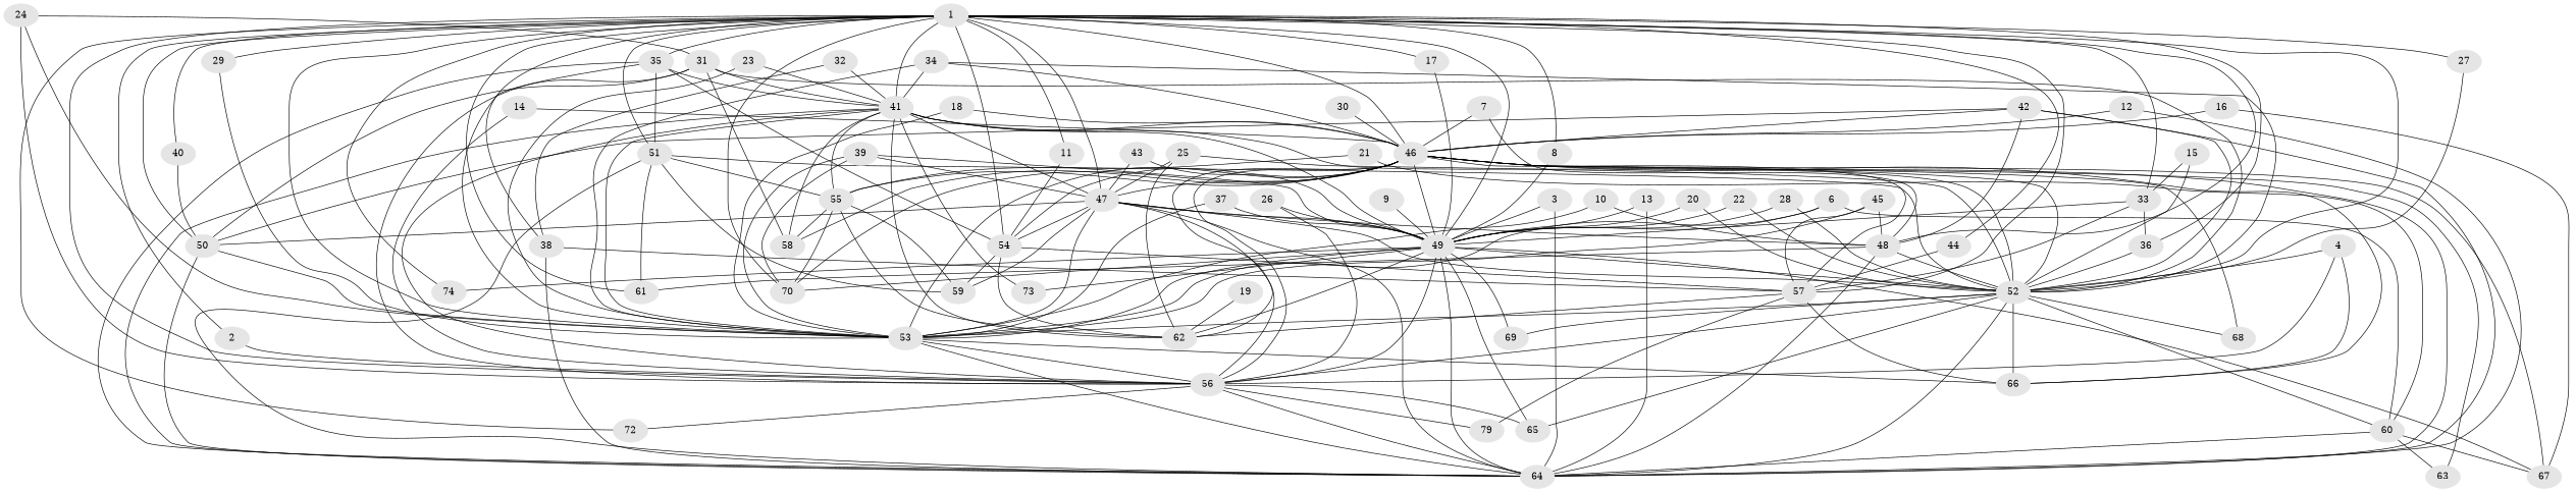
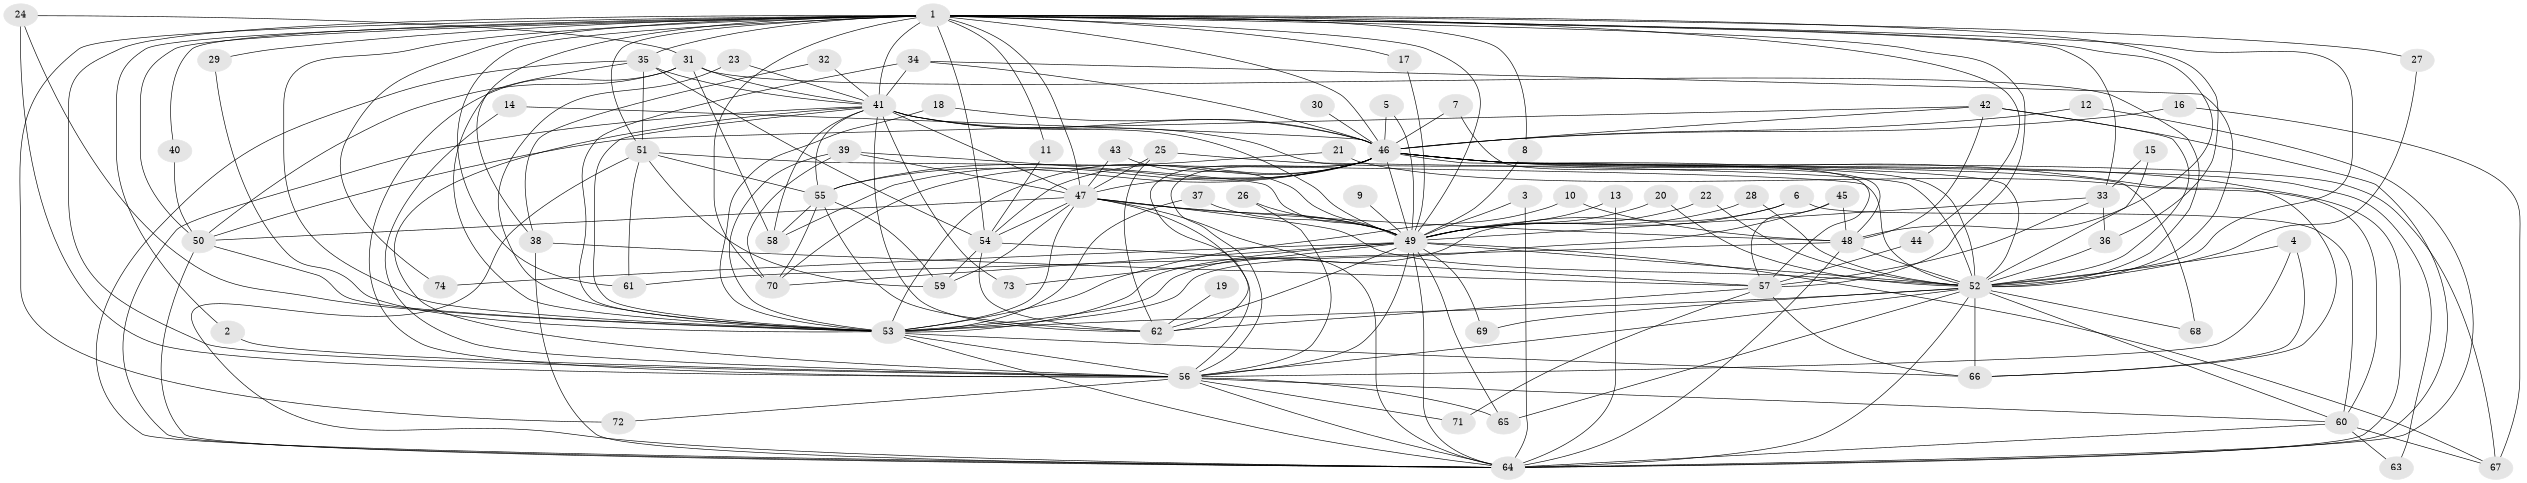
  graph {
    node [color=gray90 style=filled]
    edge [weight=1.0]
    1
    2
    8
    11
    17
    27
    29
    33
    35
    36
    38
    40
    41
    44
    46
    47
    48
    49
    50
    51
    52
    53
    56
    57
    61
    70
    72
    74
    54
    64
    62
    55
    58
    73
    66
    67
    63
    68
    59
    65
    69
    60
-   71 [label=79]
+   71
    3
    4
+   5
    6
    7
    9
    10
    12
    13
    14
    15
    16
    18
    19
    20
    21
    22
    23
    24
    31
    25
    26
    28
    30
    32
    34
    37
    39
    42
    43
    45
    1 -- 2
    1 -- 8
    1 -- 11
    1 -- 17
    1 -- 27
    1 -- 29
    1 -- 33
    1 -- 35 [weight=2.0]
    1 -- 36
    1 -- 38
    1 -- 40
    1 -- 41 [weight=2.0]
    1 -- 44
    1 -- 46 [weight=3.0]
    1 -- 47 [weight=2.0]
    1 -- 48
    1 -- 49 [weight=2.0]
    1 -- 50 [weight=3.0]
    1 -- 51
    1 -- 52 [weight=3.0]
    1 -- 53 [weight=2.0]
    1 -- 56 [weight=4.0]
    1 -- 57 [weight=2.0]
    1 -- 61
    1 -- 70
    1 -- 72
    1 -- 74
    1 -- 54 [weight=2.0]
    2 -- 56
    8 -- 49
    11 -- 54
    17 -- 49
    27 -- 52
    29 -- 53
    33 -- 36
    33 -- 49
    33 -- 57
    35 -- 41
    35 -- 51
    35 -- 53
    35 -- 54
    35 -- 64
    36 -- 52
    38 -- 57
    38 -- 64
    40 -- 50
    41 -- 46 [weight=2.0]
    41 -- 47
    41 -- 49 [weight=2.0]
    41 -- 52
    41 -- 53
    41 -- 56 [weight=2.0]
    41 -- 64
    41 -- 62
    41 -- 55
    41 -- 58
    41 -- 73
    44 -- 57
    46 -- 47
    46 -- 49 [weight=3.0]
    46 -- 52
    46 -- 53
    46 -- 56 [weight=2.0]
    46 -- 57 [weight=2.0]
    46 -- 70
    46 -- 54
    46 -- 64
    46 -- 62
    46 -- 55
    46 -- 58 [weight=2.0]
    46 -- 66
    46 -- 67 [weight=3.0]
    46 -- 63
    46 -- 68
    47 -- 48
    47 -- 49 [weight=2.0]
    47 -- 50
    47 -- 52
    47 -- 53 [weight=2.0]
    47 -- 56
    47 -- 54
    47 -- 64
    47 -- 59
    48 -- 52
    48 -- 61
    48 -- 64
    49 -- 52
    49 -- 53
    49 -- 56
    49 -- 70
    49 -- 74
    49 -- 64
    49 -- 62
    49 -- 73
    49 -- 67
    49 -- 65
    49 -- 69
    50 -- 53
    50 -- 64
    51 -- 52
    51 -- 61
    51 -- 64
    51 -- 55
    51 -- 59
    52 -- 53
    52 -- 56 [weight=2.0]
    52 -- 64 [weight=2.0]
    52 -- 66
    52 -- 68
    52 -- 65
    52 -- 69
    52 -- 60
    53 -- 56
    53 -- 64 [weight=2.0]
    53 -- 66
    56 -- 72
    56 -- 64
    56 -- 65
+   56 -- 60
    56 -- 71
    57 -- 62
    57 -- 66
    57 -- 71
    54 -- 57
    54 -- 62
    54 -- 59
    55 -- 70
    55 -- 62
    55 -- 58
    55 -- 59
    60 -- 64
    60 -- 67
    60 -- 63
    3 -- 49
    3 -- 64
    4 -- 52
    4 -- 56
    4 -- 66
+   5 -- 46
+   5 -- 49
    6 -- 49
    6 -- 53
    6 -- 60
    7 -- 46
    7 -- 48
    9 -- 49
    10 -- 48
    10 -- 53
    12 -- 46
    12 -- 64
    13 -- 49
    13 -- 64
    14 -- 46
    14 -- 56
    15 -- 33
    15 -- 52
    16 -- 46
    16 -- 67
    18 -- 46
    18 -- 53
    19 -- 62
    20 -- 49
    20 -- 52
    21 -- 55
    21 -- 60
    22 -- 49
    22 -- 52
    23 -- 41
    23 -- 53
    24 -- 53
    24 -- 56
    24 -- 31
    31 -- 41
    31 -- 50
    31 -- 52
    31 -- 56
    31 -- 58
    25 -- 47
    25 -- 52
    25 -- 62
    26 -- 49
    26 -- 56
    28 -- 49
    28 -- 52
    30 -- 46
    32 -- 38
    32 -- 41
    34 -- 41 [weight=2.0]
    34 -- 46
    34 -- 52
    34 -- 53
    37 -- 49
    37 -- 53
    39 -- 47
    39 -- 49
    39 -- 53
    39 -- 70 [weight=2.0]
    42 -- 46
    42 -- 48
    42 -- 50
    42 -- 52
    42 -- 64 [weight=2.0]
    43 -- 47
    43 -- 49
    45 -- 48
    45 -- 53
    45 -- 57
  }
